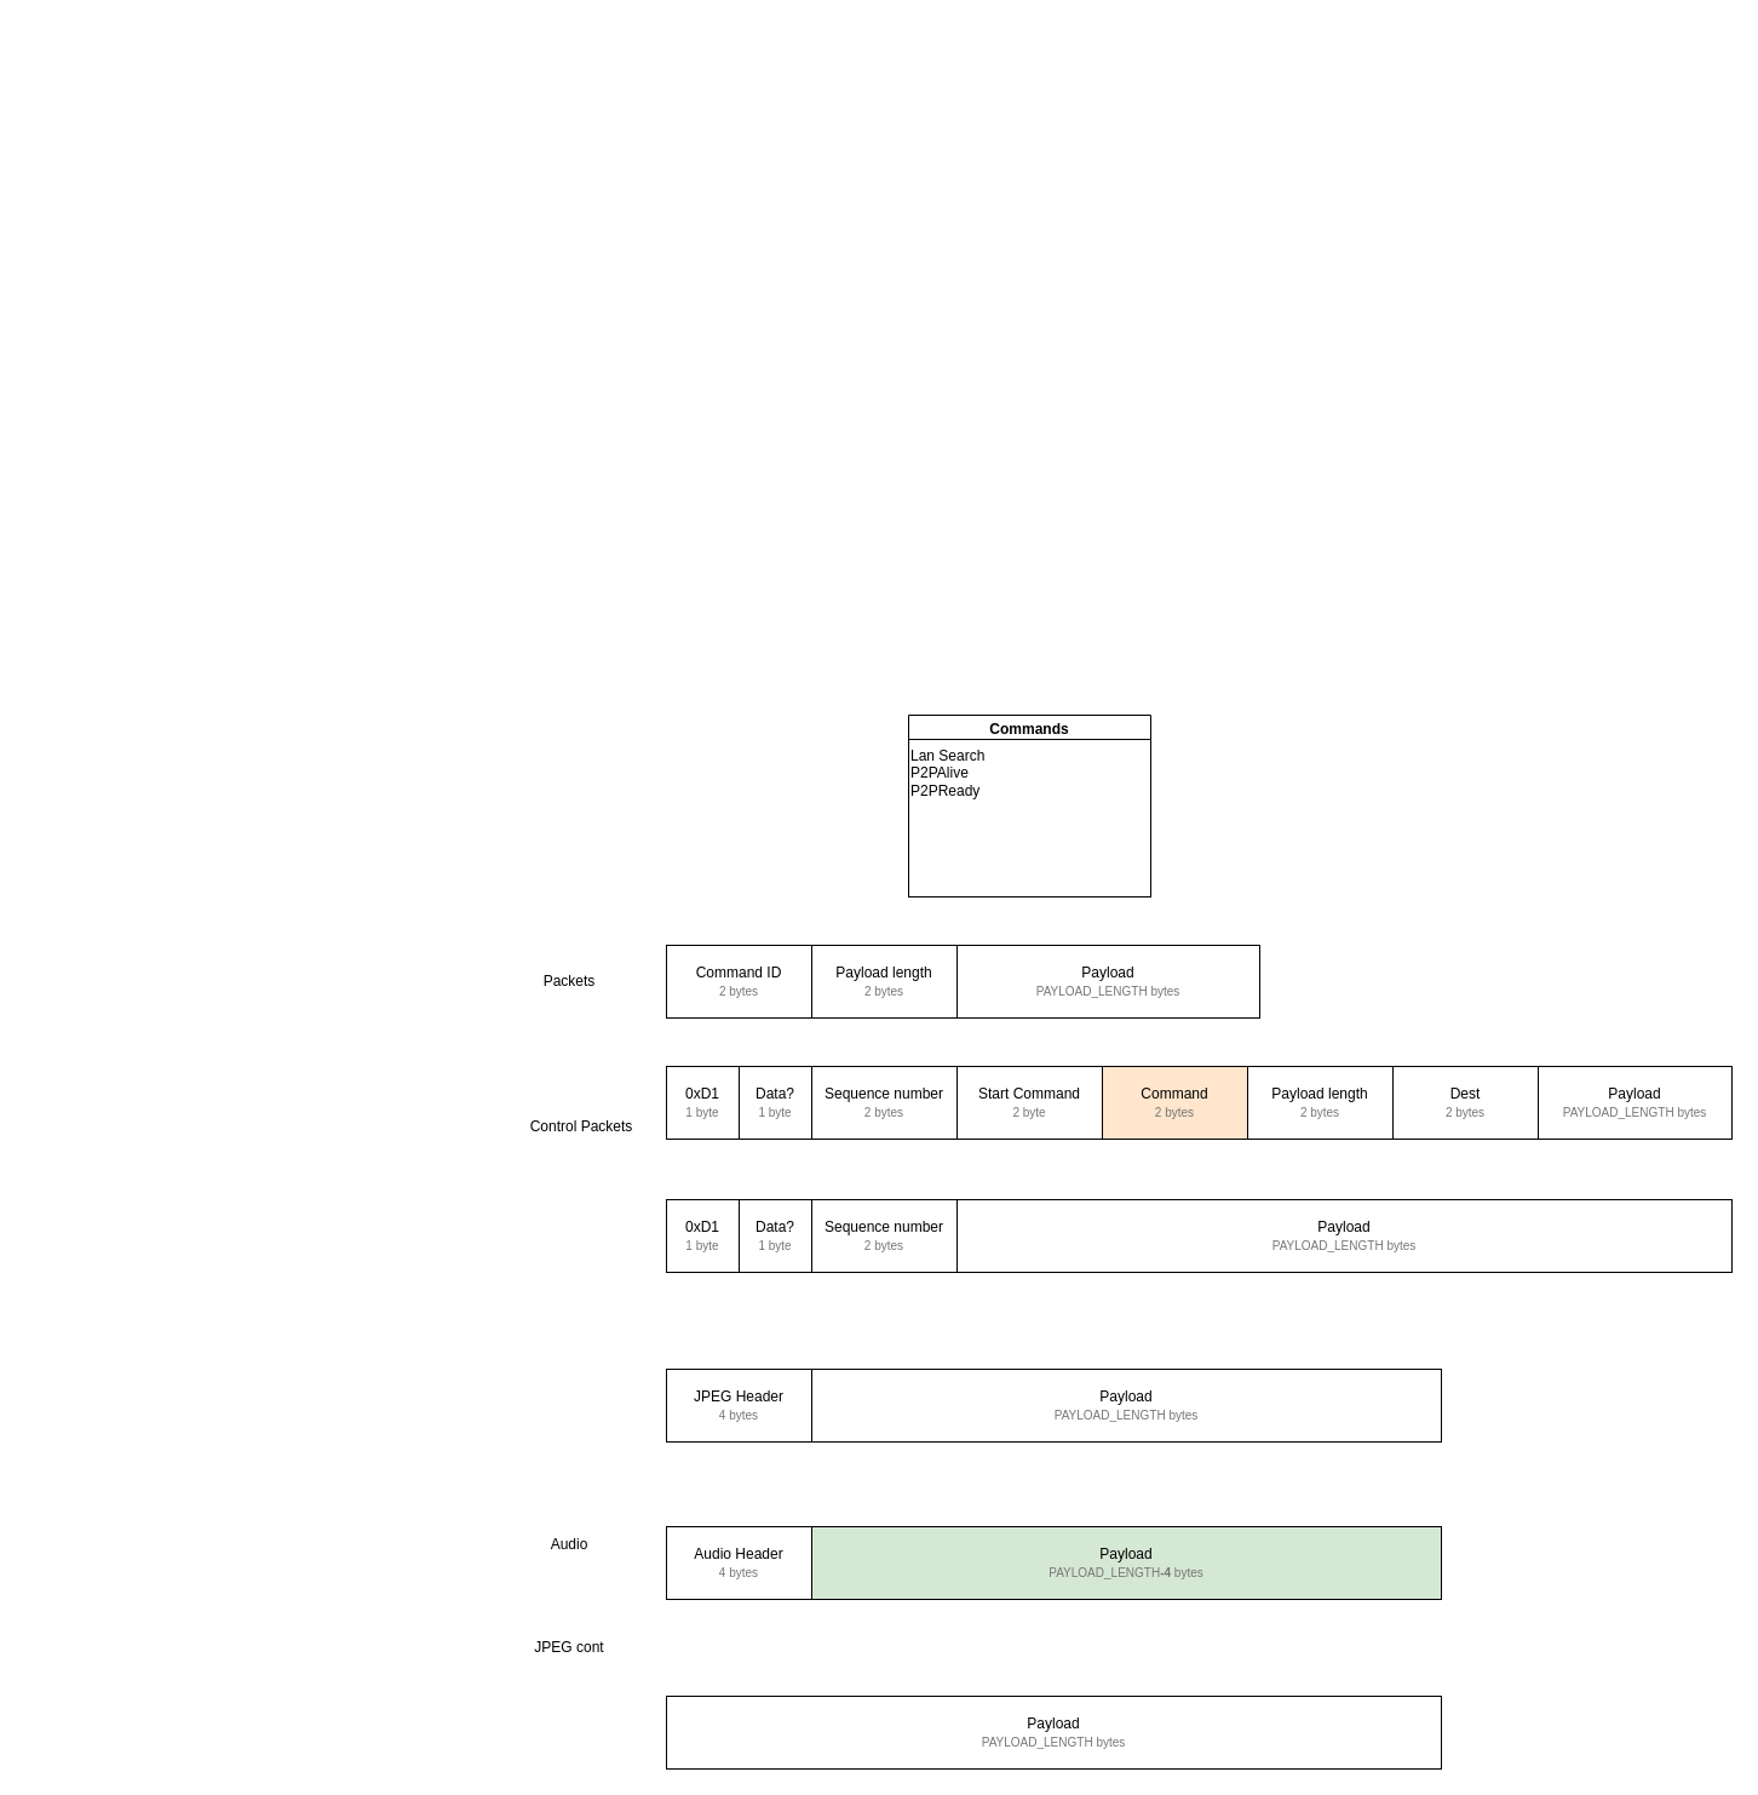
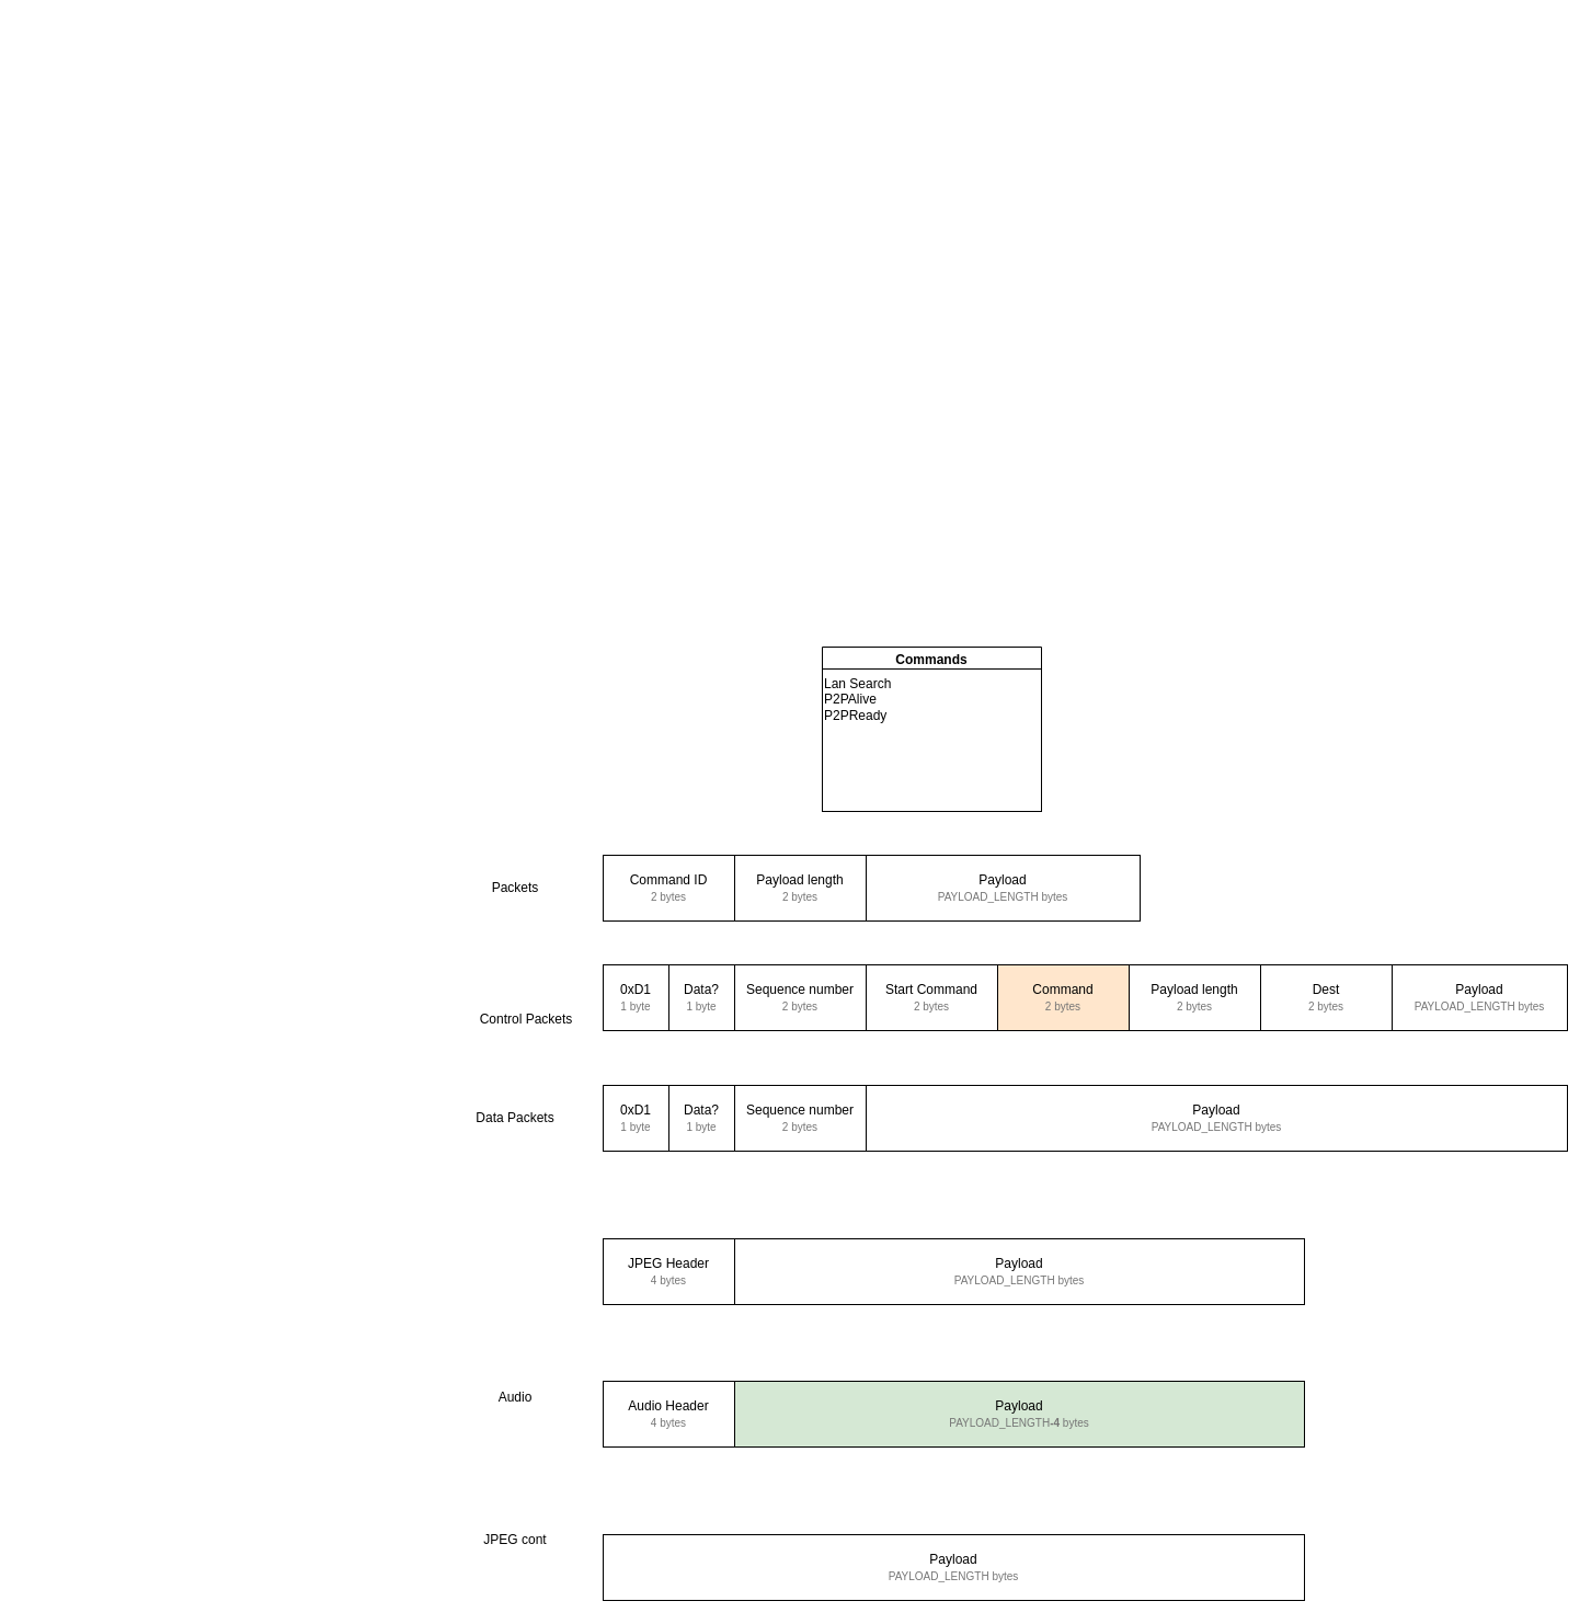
  <mxCell id="0" />
  <mxCell id="1" parent="0" />
  <mxCell id="2" value="Commands" style="swimlane;whiteSpace=wrap;html=1;" vertex="1" parent="1"><mxGeometry x="750" y="590" width="200" height="150" as="geometry" /></mxCell>
  <mxCell id="3" value="" style="whiteSpace=wrap;html=1;" vertex="1" parent="2"><mxGeometry y="20" width="200" height="130" as="geometry" /></mxCell>
  <mxCell id="4" value="&lt;div&gt;Lan Search&lt;/div&gt;&lt;div align=&quot;left&quot;&gt;P2PAlive&lt;/div&gt;&lt;div align=&quot;left&quot;&gt;P2PReady&lt;br&gt;&lt;/div&gt;" style="text;html=1;strokeColor=none;fillColor=none;align=left;verticalAlign=top;whiteSpace=wrap;rounded=0;" vertex="1" parent="2"><mxGeometry y="20" width="200" height="130" as="geometry" /></mxCell>
  <mxCell id="5" value="" style="group" vertex="1" connectable="0" parent="1"><mxGeometry x="550" y="780" width="490" height="60" as="geometry" /></mxCell>
  <mxCell id="6" value="" style="rounded=0;whiteSpace=wrap;html=1;" vertex="1" parent="5"><mxGeometry width="490" height="60" as="geometry" /></mxCell>
  <mxCell id="7" value="&lt;div&gt;Command ID&lt;br&gt;&lt;/div&gt;&lt;div&gt;&lt;font color=&quot;#757575&quot; style=&quot;font-size: 10px;&quot;&gt;2 bytes&lt;/font&gt;&lt;br&gt;&lt;/div&gt;" style="rounded=0;whiteSpace=wrap;html=1;" vertex="1" parent="5"><mxGeometry width="120" height="60" as="geometry" /></mxCell>
  <mxCell id="8" value="&lt;div&gt;Payload length&lt;br&gt;&lt;/div&gt;&lt;div&gt;&lt;font color=&quot;#757575&quot; style=&quot;font-size: 10px;&quot;&gt;2 bytes&lt;/font&gt;&lt;br&gt;&lt;/div&gt;" style="rounded=0;whiteSpace=wrap;html=1;" vertex="1" parent="5"><mxGeometry x="120" width="120" height="60" as="geometry" /></mxCell>
  <mxCell id="9" value="&lt;div&gt;Payload&lt;br&gt;&lt;/div&gt;&lt;div&gt;&lt;font color=&quot;#757575&quot; style=&quot;font-size: 10px;&quot;&gt;PAYLOAD_LENGTH bytes&lt;/font&gt;&lt;br&gt;&lt;/div&gt;" style="rounded=0;whiteSpace=wrap;html=1;" vertex="1" parent="5"><mxGeometry x="240" width="250" height="60" as="geometry" /></mxCell>
  <mxCell id="10" value="Control Packets" style="text;html=1;strokeColor=none;fillColor=none;align=center;verticalAlign=middle;whiteSpace=wrap;rounded=0;" vertex="1" parent="1"><mxGeometry x="430" y="915" width="100" height="30" as="geometry" /></mxCell>
  <mxCell id="11" value="&amp;nbsp;" style="group" vertex="1" connectable="0" parent="1"><mxGeometry x="550" y="880" width="880" height="60" as="geometry" /></mxCell>
  <mxCell id="12" value="" style="rounded=0;whiteSpace=wrap;html=1;" vertex="1" parent="11"><mxGeometry width="880" height="60" as="geometry" /></mxCell>
  <mxCell id="13" value="&lt;div&gt;0xD1&lt;br&gt;&lt;/div&gt;&lt;div&gt;&lt;font color=&quot;#757575&quot; style=&quot;font-size: 10px;&quot;&gt;1 byte&lt;/font&gt;&lt;br&gt;&lt;/div&gt;" style="rounded=0;whiteSpace=wrap;html=1;" vertex="1" parent="11"><mxGeometry width="60" height="60" as="geometry" /></mxCell>
  <mxCell id="14" value="&lt;div&gt;Data?&lt;br&gt;&lt;/div&gt;&lt;div&gt;&lt;font color=&quot;#757575&quot; style=&quot;font-size: 10px;&quot;&gt;1 byte&lt;/font&gt;&lt;br&gt;&lt;/div&gt;" style="rounded=0;whiteSpace=wrap;html=1;" vertex="1" parent="11"><mxGeometry x="60" width="60" height="60" as="geometry" /></mxCell>
  <mxCell id="15" value="&lt;div&gt;Payload&lt;br&gt;&lt;/div&gt;&lt;div&gt;&lt;font color=&quot;#757575&quot; style=&quot;font-size: 10px;&quot;&gt;PAYLOAD_LENGTH bytes&lt;/font&gt;&lt;br&gt;&lt;/div&gt;" style="rounded=0;whiteSpace=wrap;html=1;" vertex="1" parent="11"><mxGeometry x="720" width="160" height="60" as="geometry" /></mxCell>
  <mxCell id="16" value="&lt;div&gt;Sequence number&lt;br&gt;&lt;/div&gt;&lt;div&gt;&lt;font color=&quot;#757575&quot; style=&quot;font-size: 10px;&quot;&gt;2 bytes&lt;/font&gt;&lt;br&gt;&lt;/div&gt;" style="rounded=0;whiteSpace=wrap;html=1;" vertex="1" parent="11"><mxGeometry x="120" width="120" height="60" as="geometry" /></mxCell>
- <mxCell id="17" value="&lt;div&gt;Start Command&lt;br&gt;&lt;/div&gt;&lt;div&gt;&lt;font color=&quot;#757575&quot; style=&quot;font-size: 10px;&quot;&gt;2 byte&lt;/font&gt;&lt;br&gt;&lt;/div&gt;" style="rounded=0;whiteSpace=wrap;html=1;" vertex="1" parent="11"><mxGeometry x="240" width="120" height="60" as="geometry" /></mxCell>
+ <mxCell id="17" value="&lt;div&gt;Start Command&lt;br&gt;&lt;/div&gt;&lt;div&gt;&lt;font color=&quot;#757575&quot; style=&quot;font-size: 10px;&quot;&gt;2 bytes&lt;/font&gt;&lt;br&gt;&lt;/div&gt;" style="rounded=0;whiteSpace=wrap;html=1;" vertex="1" parent="11"><mxGeometry x="240" width="120" height="60" as="geometry" /></mxCell>
  <mxCell id="18" value="&lt;div&gt;Command&lt;br&gt;&lt;/div&gt;&lt;div&gt;&lt;font color=&quot;#757575&quot; style=&quot;font-size: 10px;&quot;&gt;2 bytes&lt;/font&gt;&lt;br&gt;&lt;/div&gt;" style="rounded=0;whiteSpace=wrap;html=1;fillColor=#ffe6cc;" vertex="1" parent="11"><mxGeometry x="360" width="120" height="60" as="geometry" /></mxCell>
  <mxCell id="19" value="&lt;div&gt;Payload length&lt;br&gt;&lt;/div&gt;&lt;div&gt;&lt;font color=&quot;#757575&quot; style=&quot;font-size: 10px;&quot;&gt;2 bytes&lt;/font&gt;&lt;br&gt;&lt;/div&gt;" style="rounded=0;whiteSpace=wrap;html=1;" vertex="1" parent="11"><mxGeometry x="480" width="120" height="60" as="geometry" /></mxCell>
  <mxCell id="20" value="&lt;div&gt;Dest&lt;br&gt;&lt;/div&gt;&lt;div&gt;&lt;font color=&quot;#757575&quot; style=&quot;font-size: 10px;&quot;&gt;2 bytes&lt;/font&gt;&lt;br&gt;&lt;/div&gt;" style="rounded=0;whiteSpace=wrap;html=1;" vertex="1" parent="11"><mxGeometry x="600" width="120" height="60" as="geometry" /></mxCell>
+ <mxCell id="21" value="Data Packets" style="text;html=1;strokeColor=none;fillColor=none;align=center;verticalAlign=middle;whiteSpace=wrap;rounded=0;" vertex="1" parent="1"><mxGeometry x="420" y="1005" width="100" height="30" as="geometry" /></mxCell>
  <mxCell id="22" value="&amp;nbsp;" style="text;whiteSpace=wrap;html=1;" vertex="1" parent="1"><mxGeometry x="160" y="350" width="40" height="40" as="geometry" /></mxCell>
  <mxCell id="23" value="&amp;nbsp;" style="text;whiteSpace=wrap;html=1;" vertex="1" parent="1"><mxGeometry x="20" y="30" width="40" height="40" as="geometry" /></mxCell>
  <mxCell id="24" value="&amp;nbsp;" style="text;whiteSpace=wrap;html=1;" vertex="1" parent="1"><mxGeometry x="850" y="20" width="40" height="40" as="geometry" /></mxCell>
  <mxCell id="25" value="Audio" style="text;html=1;strokeColor=none;fillColor=none;align=center;verticalAlign=middle;whiteSpace=wrap;rounded=0;" vertex="1" parent="1"><mxGeometry x="440" y="1260" width="60" height="30" as="geometry" /></mxCell>
  <mxCell id="26" value="" style="rounded=0;whiteSpace=wrap;html=1;" vertex="1" parent="1"><mxGeometry x="550" y="1260" width="640" height="60" as="geometry" /></mxCell>
- <mxCell id="27" value="JPEG cont" style="text;html=1;strokeColor=none;fillColor=none;align=center;verticalAlign=middle;whiteSpace=wrap;rounded=0;" vertex="1" parent="1"><mxGeometry x="440" y="1345" width="60" height="30" as="geometry" /></mxCell>
+ <mxCell id="27" value="JPEG cont" style="text;html=1;strokeColor=none;fillColor=none;align=center;verticalAlign=middle;whiteSpace=wrap;rounded=0;" vertex="1" parent="1"><mxGeometry x="440" y="1390" width="60" height="30" as="geometry" /></mxCell>
  <mxCell id="28" value="&lt;div&gt;Audio Header&lt;br&gt;&lt;/div&gt;&lt;div&gt;&lt;font color=&quot;#757575&quot; style=&quot;font-size: 10px;&quot;&gt;4 bytes&lt;/font&gt;&lt;br&gt;&lt;/div&gt;" style="rounded=0;whiteSpace=wrap;html=1;" vertex="1" parent="1"><mxGeometry x="550" y="1260" width="120" height="60" as="geometry" /></mxCell>
  <mxCell id="29" value="" style="rounded=0;whiteSpace=wrap;html=1;" vertex="1" parent="1"><mxGeometry x="550" y="1400" width="640" height="60" as="geometry" /></mxCell>
  <mxCell id="30" value="&lt;div&gt;Payload&lt;br&gt;&lt;/div&gt;&lt;div&gt;&lt;font color=&quot;#757575&quot; style=&quot;font-size: 10px;&quot;&gt;PAYLOAD_LENGTH&lt;b&gt;-4&lt;/b&gt; bytes&lt;/font&gt;&lt;br&gt;&lt;/div&gt;" style="rounded=0;whiteSpace=wrap;html=1;fillColor=#d5e8d4;" vertex="1" parent="1"><mxGeometry x="670" y="1260" width="520" height="60" as="geometry" /></mxCell>
  <mxCell id="31" value="&lt;div&gt;Payload&lt;br&gt;&lt;/div&gt;&lt;div&gt;&lt;font color=&quot;#757575&quot; style=&quot;font-size: 10px;&quot;&gt;PAYLOAD_LENGTH bytes&lt;/font&gt;&lt;br&gt;&lt;/div&gt;" style="rounded=0;whiteSpace=wrap;html=1;" vertex="1" parent="1"><mxGeometry x="550" y="1400" width="640" height="60" as="geometry" /></mxCell>
  <mxCell id="32" value="" style="group" vertex="1" connectable="0" parent="1"><mxGeometry x="550" y="1130" width="640" height="60" as="geometry" /></mxCell>
  <mxCell id="33" value="&lt;div&gt;&lt;br&gt;&lt;/div&gt;&lt;div&gt;&lt;br&gt;&lt;/div&gt;" style="rounded=0;whiteSpace=wrap;html=1;" vertex="1" parent="32"><mxGeometry width="640" height="60" as="geometry" /></mxCell>
  <mxCell id="34" value="&lt;div&gt;JPEG Header&lt;br&gt;&lt;/div&gt;&lt;div&gt;&lt;font color=&quot;#757575&quot; style=&quot;font-size: 10px;&quot;&gt;4 bytes&lt;/font&gt;&lt;br&gt;&lt;/div&gt;" style="rounded=0;whiteSpace=wrap;html=1;" vertex="1" parent="32"><mxGeometry width="120" height="60" as="geometry" /></mxCell>
  <mxCell id="35" value="&lt;div&gt;Payload&lt;br&gt;&lt;/div&gt;&lt;div&gt;&lt;font color=&quot;#757575&quot; style=&quot;font-size: 10px;&quot;&gt;PAYLOAD_LENGTH bytes&lt;/font&gt;&lt;br&gt;&lt;/div&gt;" style="rounded=0;whiteSpace=wrap;html=1;" vertex="1" parent="32"><mxGeometry x="120" width="520" height="60" as="geometry" /></mxCell>
  <mxCell id="36" value="" style="group" vertex="1" connectable="0" parent="1"><mxGeometry x="550" y="990" width="880" height="60" as="geometry" /></mxCell>
  <mxCell id="37" value="" style="rounded=0;whiteSpace=wrap;html=1;" vertex="1" parent="36"><mxGeometry width="880" height="60" as="geometry" /></mxCell>
  <mxCell id="38" value="&lt;div&gt;Payload&lt;br&gt;&lt;/div&gt;&lt;div&gt;&lt;font color=&quot;#757575&quot; style=&quot;font-size: 10px;&quot;&gt;PAYLOAD_LENGTH bytes&lt;/font&gt;&lt;br&gt;&lt;/div&gt;" style="rounded=0;whiteSpace=wrap;html=1;" vertex="1" parent="36"><mxGeometry x="240" width="640" height="60" as="geometry" /></mxCell>
  <mxCell id="39" value="&lt;div&gt;0xD1&lt;br&gt;&lt;/div&gt;&lt;div&gt;&lt;font color=&quot;#757575&quot; style=&quot;font-size: 10px;&quot;&gt;1 byte&lt;/font&gt;&lt;br&gt;&lt;/div&gt;" style="rounded=0;whiteSpace=wrap;html=1;" vertex="1" parent="36"><mxGeometry width="60" height="60" as="geometry" /></mxCell>
  <mxCell id="40" value="&lt;div&gt;Data?&lt;br&gt;&lt;/div&gt;&lt;div&gt;&lt;font color=&quot;#757575&quot; style=&quot;font-size: 10px;&quot;&gt;1 byte&lt;/font&gt;&lt;br&gt;&lt;/div&gt;" style="rounded=0;whiteSpace=wrap;html=1;" vertex="1" parent="36"><mxGeometry x="60" width="60" height="60" as="geometry" /></mxCell>
  <mxCell id="41" value="&lt;div&gt;Sequence number&lt;br&gt;&lt;/div&gt;&lt;div&gt;&lt;font color=&quot;#757575&quot; style=&quot;font-size: 10px;&quot;&gt;2 bytes&lt;/font&gt;&lt;br&gt;&lt;/div&gt;" style="rounded=0;whiteSpace=wrap;html=1;" vertex="1" parent="36"><mxGeometry x="120" width="120" height="60" as="geometry" /></mxCell>
  <mxCell id="42" value="&lt;div&gt;Packets&lt;/div&gt;" style="text;html=1;strokeColor=none;fillColor=none;align=center;verticalAlign=middle;whiteSpace=wrap;rounded=0;" vertex="1" parent="1"><mxGeometry x="420" y="795" width="100" height="30" as="geometry" /></mxCell>
